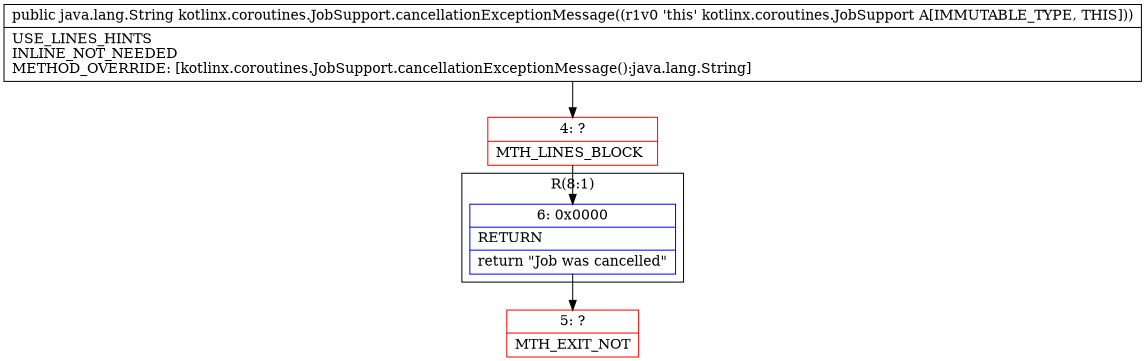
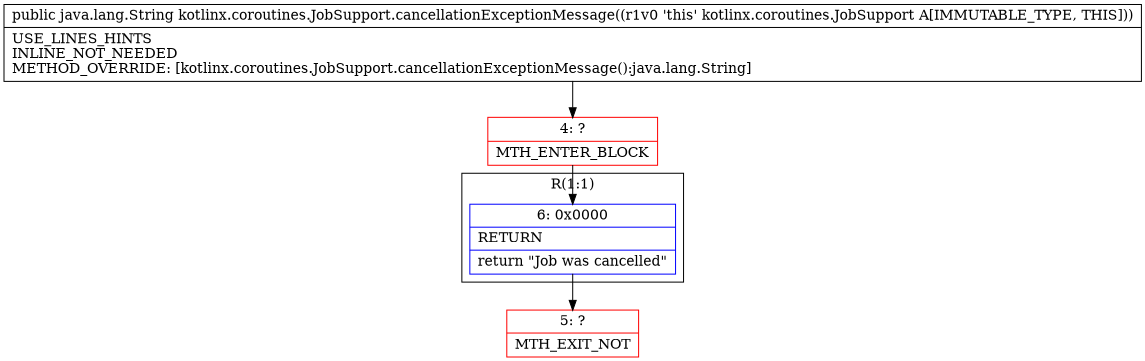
  digraph {
    fontname="DejaVu Serif"
    node [color=red fontname="DejaVu Serif" shape=record]
    edge [fontname="DejaVu Serif"]
    n1 [color=blue label="{6\:\ 0x0000|RETURN\l|return \"Job was cancelled\"\l}"]
    n2 [label="{5\:\ ?|MTH_EXIT_NOT\l}"]
-   n3 [label="{4\:\ ?|MTH_LINES_BLOCK\l}"]
+   n3 [label="{4\:\ ?|MTH_ENTER_BLOCK\l}"]
    n4 [label="{public java.lang.String kotlinx.coroutines.JobSupport.cancellationExceptionMessage((r1v0 'this' kotlinx.coroutines.JobSupport A[IMMUTABLE_TYPE, THIS]))  | USE_LINES_HINTS\lINLINE_NOT_NEEDED\lMETHOD_OVERRIDE: [kotlinx.coroutines.JobSupport.cancellationExceptionMessage():java.lang.String]\l}" color=""]
    subgraph cluster_1 {
-     label="R(8:1)"
+     label="R(1:1)"
      n1
    }
    n1 -> n2
    n3 -> n1
    n4 -> n3
  }
